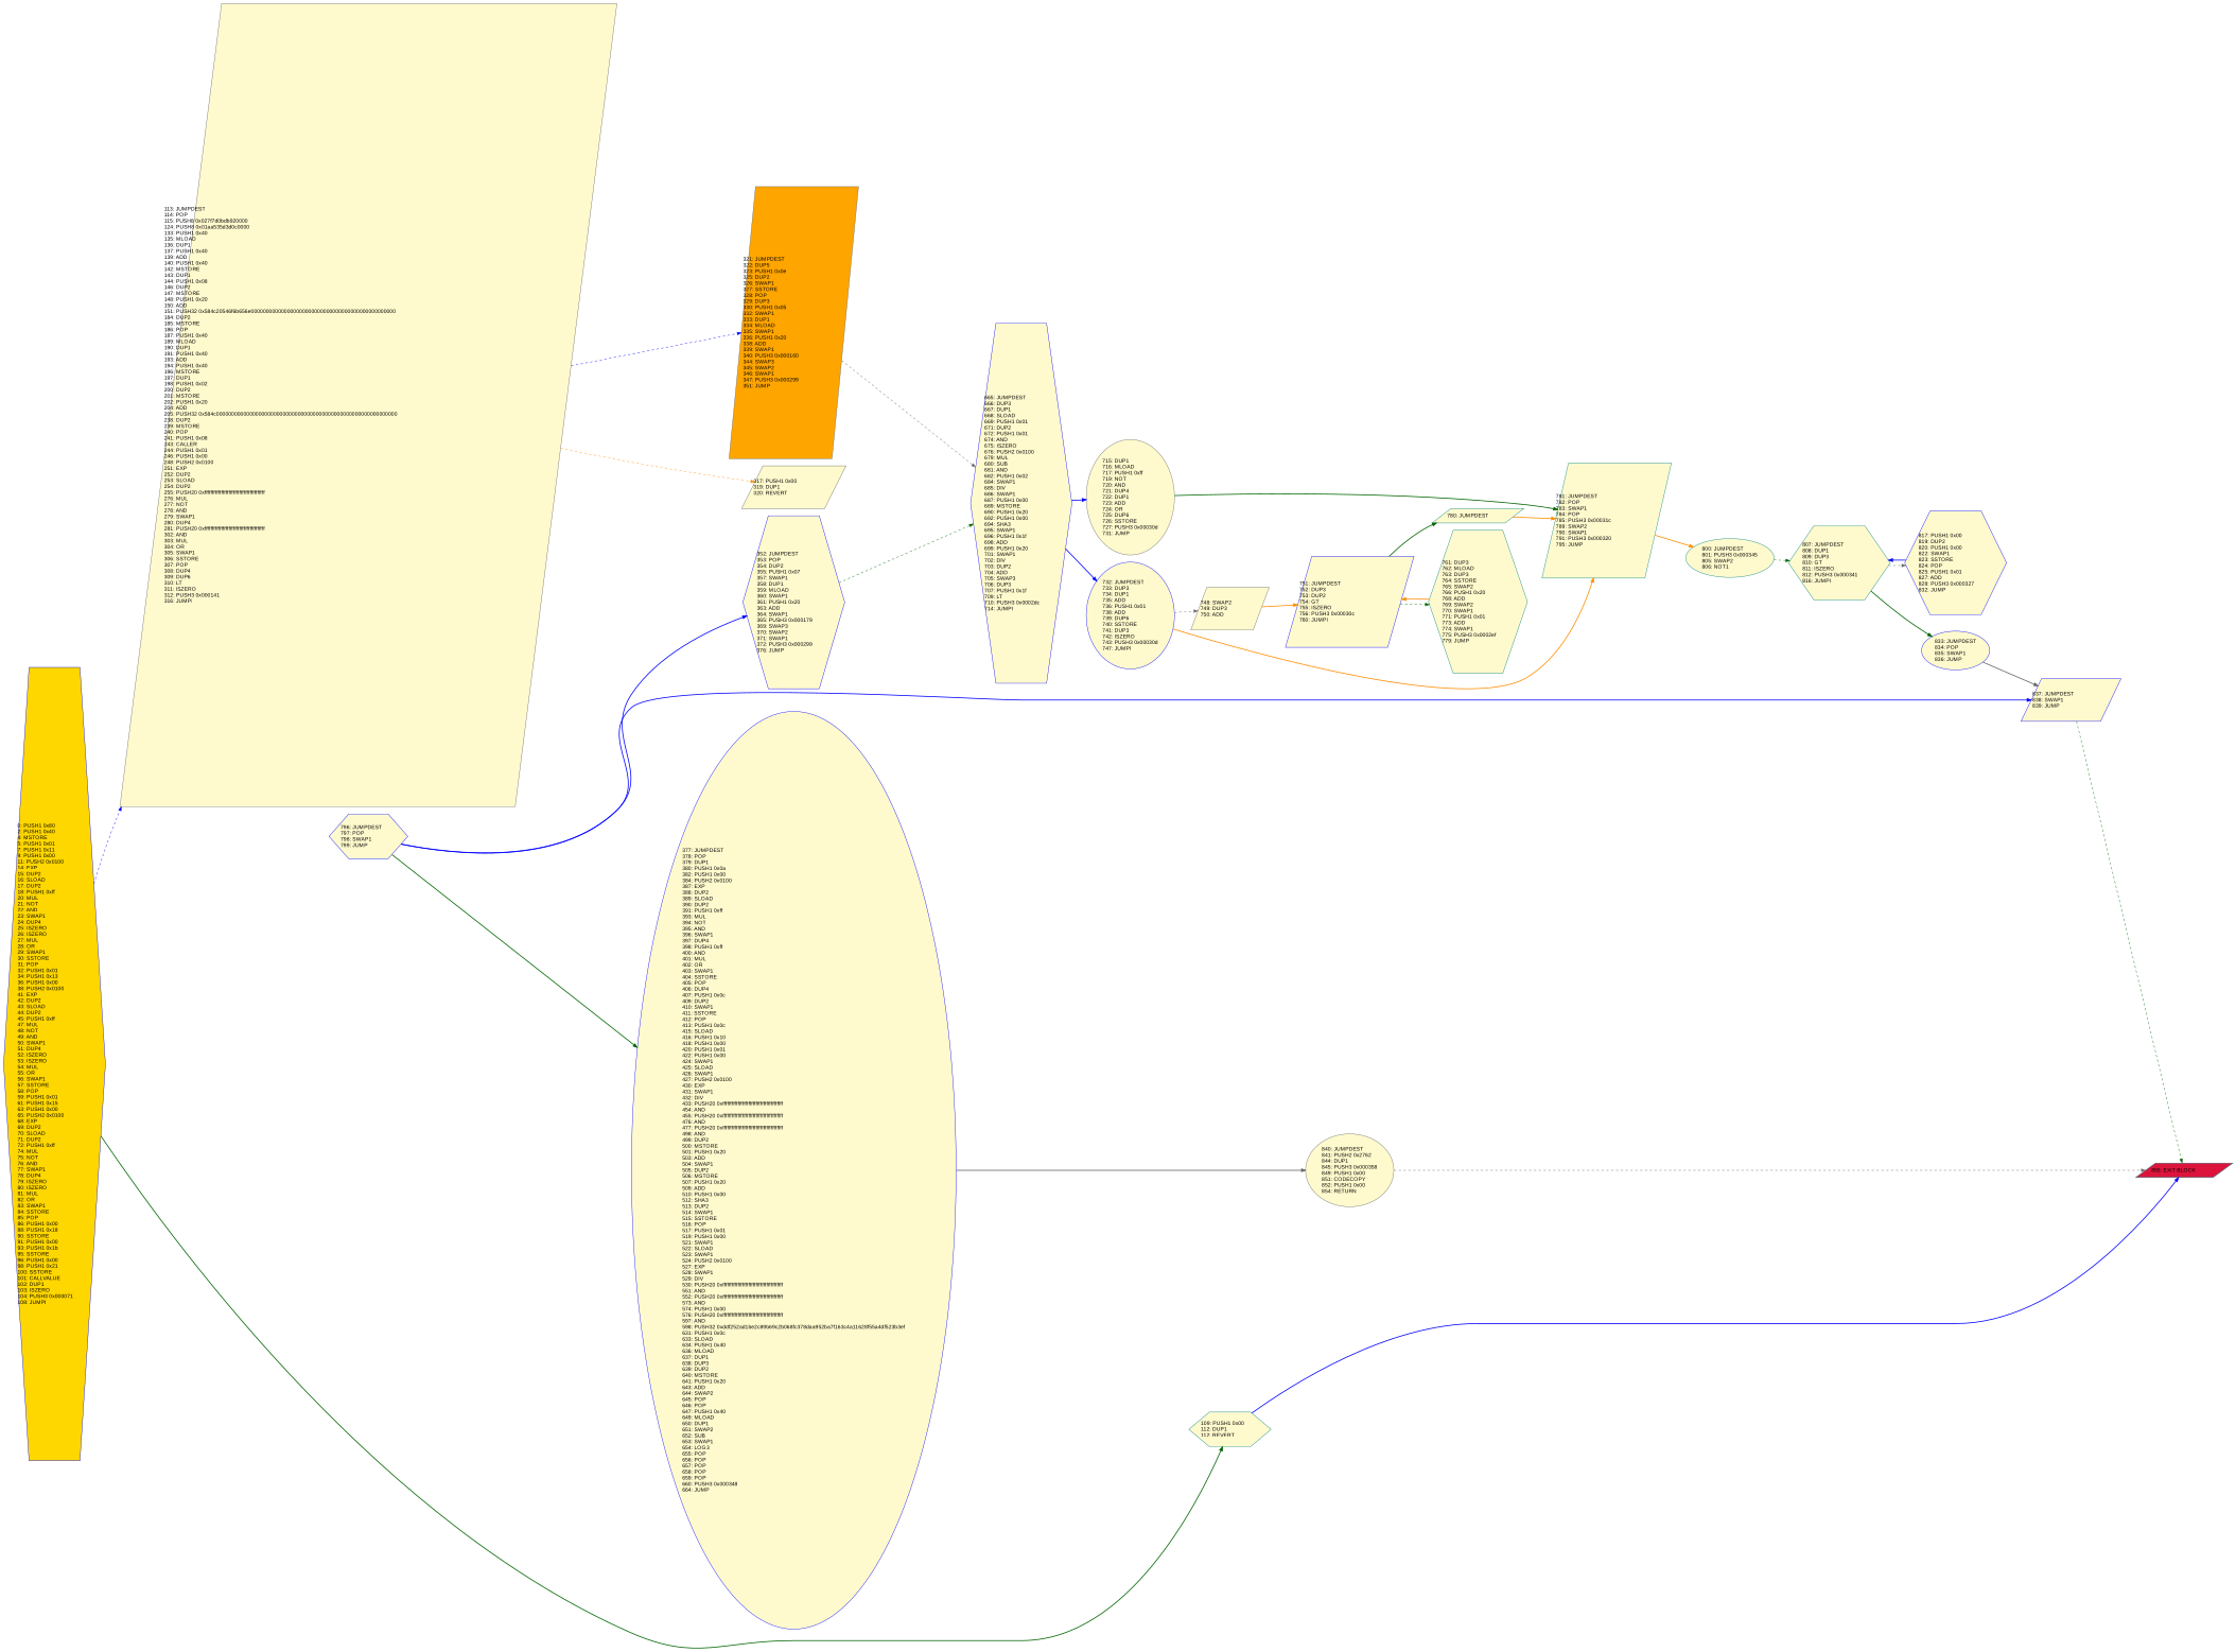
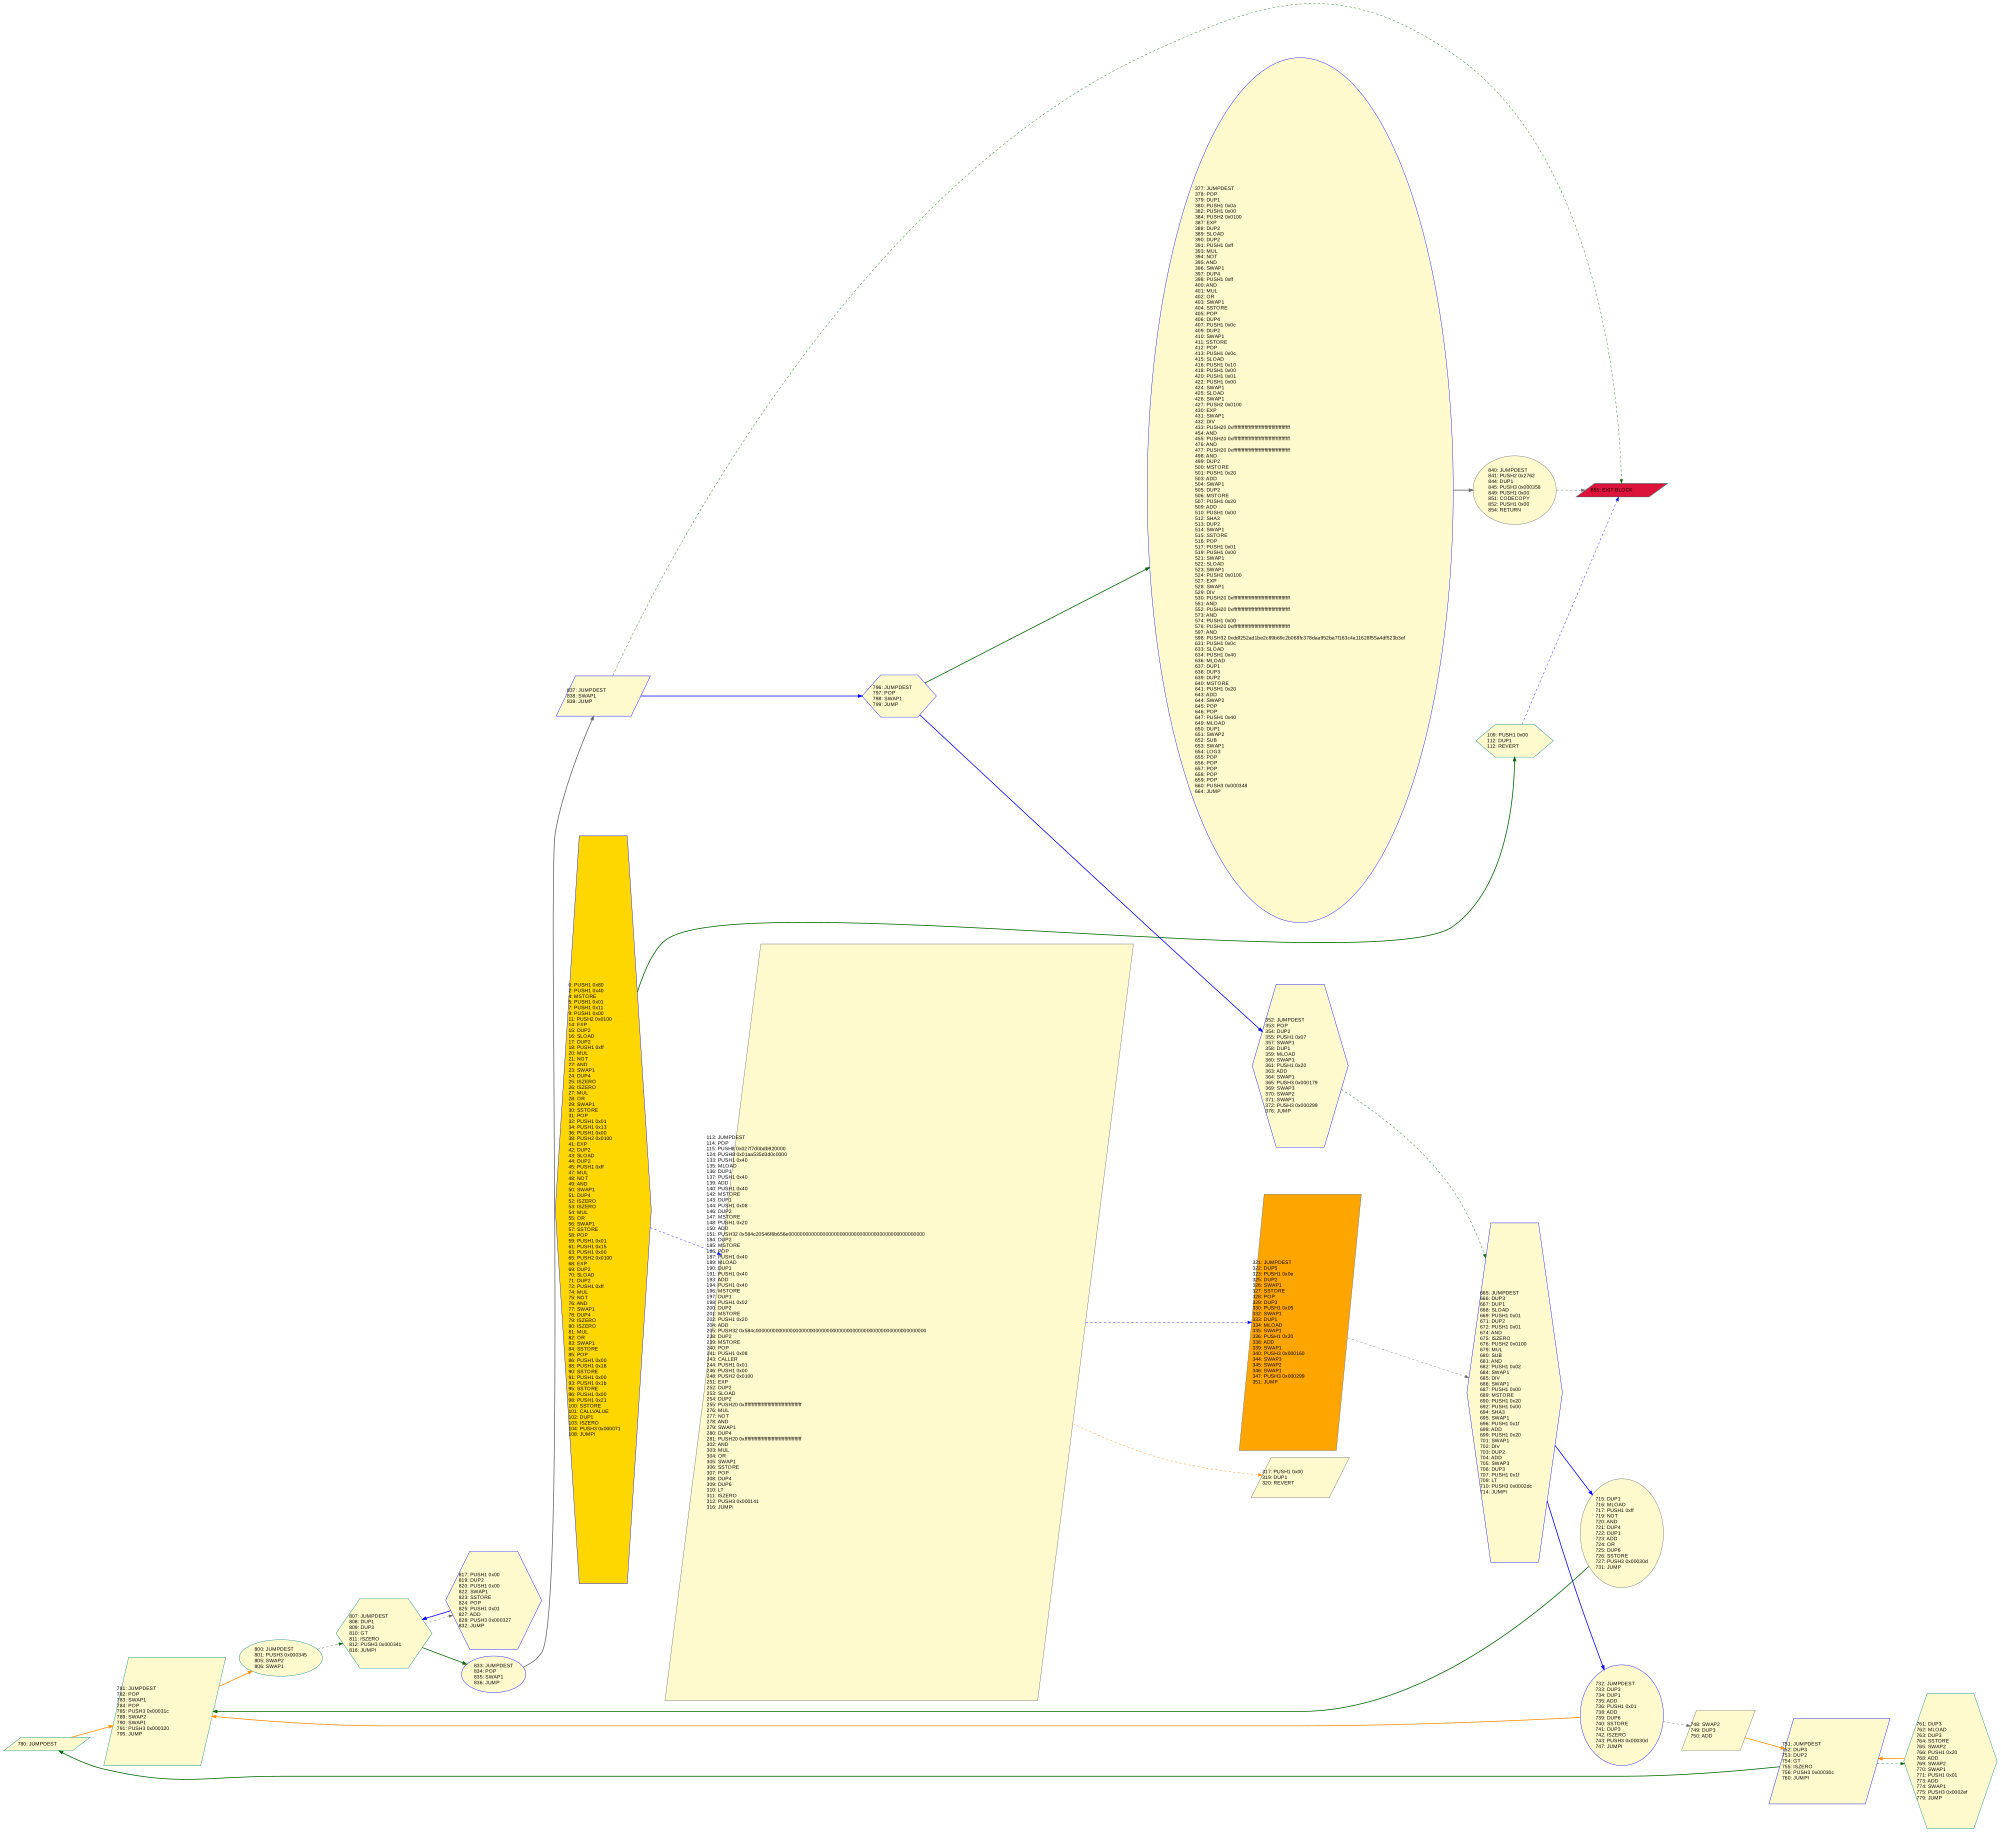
  digraph {
    rankdir=LR
    node [color=blue fillcolor=lemonchiffon fontcolor=black fontname=arial shape=parallelogram style=filled]
    edge [color=darkgreen style=bold]
    n1 [color=teal label="780: JUMPDEST\l"]
    n2 [color=teal label="781: JUMPDEST\l782: POP\l783: SWAP1\l784: POP\l785: PUSH3 0x00031c\l789: SWAP2\l790: SWAP1\l791: PUSH3 0x000320\l795: JUMP\l"]
-   n3 [color=teal label="800: JUMPDEST\l801: PUSH3 0x000345\l805: SWAP2\l806: NOT1\l" shape=ellipse]
+   n3 [color=teal label="800: JUMPDEST\l801: PUSH3 0x000345\l805: SWAP2\l806: SWAP1\l" shape=ellipse]
    n4 [fillcolor=gold label="0: PUSH1 0x80\l2: PUSH1 0x40\l4: MSTORE\l5: PUSH1 0x01\l7: PUSH1 0x11\l9: PUSH1 0x00\l11: PUSH2 0x0100\l14: EXP\l15: DUP2\l16: SLOAD\l17: DUP2\l18: PUSH1 0xff\l20: MUL\l21: NOT\l22: AND\l23: SWAP1\l24: DUP4\l25: ISZERO\l26: ISZERO\l27: MUL\l28: OR\l29: SWAP1\l30: SSTORE\l31: POP\l32: PUSH1 0x01\l34: PUSH1 0x13\l36: PUSH1 0x00\l38: PUSH2 0x0100\l41: EXP\l42: DUP2\l43: SLOAD\l44: DUP2\l45: PUSH1 0xff\l47: MUL\l48: NOT\l49: AND\l50: SWAP1\l51: DUP4\l52: ISZERO\l53: ISZERO\l54: MUL\l55: OR\l56: SWAP1\l57: SSTORE\l58: POP\l59: PUSH1 0x01\l61: PUSH1 0x15\l63: PUSH1 0x00\l65: PUSH2 0x0100\l68: EXP\l69: DUP2\l70: SLOAD\l71: DUP2\l72: PUSH1 0xff\l74: MUL\l75: NOT\l76: AND\l77: SWAP1\l78: DUP4\l79: ISZERO\l80: ISZERO\l81: MUL\l82: OR\l83: SWAP1\l84: SSTORE\l85: POP\l86: PUSH1 0x00\l88: PUSH1 0x18\l90: SSTORE\l91: PUSH1 0x00\l93: PUSH1 0x1b\l95: SSTORE\l96: PUSH1 0x00\l98: PUSH1 0x21\l100: SSTORE\l101: CALLVALUE\l102: DUP1\l103: ISZERO\l104: PUSH3 0x000071\l108: JUMPI\l" shape=hexagon]
    n5 [color=teal label="109: PUSH1 0x00\l112: DUP1\l112: REVERT\l" shape=hexagon]
    n6 [color=gray40 label="113: JUMPDEST\l114: POP\l115: PUSH8 0x027f7d0bdb920000\l124: PUSH8 0x01aa535d3d0c0000\l133: PUSH1 0x40\l135: MLOAD\l136: DUP1\l137: PUSH1 0x40\l139: ADD\l140: PUSH1 0x40\l142: MSTORE\l143: DUP1\l144: PUSH1 0x08\l146: DUP2\l147: MSTORE\l148: PUSH1 0x20\l150: ADD\l151: PUSH32 0x584c20546f6b656e000000000000000000000000000000000000000000000000\l184: DUP2\l185: MSTORE\l186: POP\l187: PUSH1 0x40\l189: MLOAD\l190: DUP1\l191: PUSH1 0x40\l193: ADD\l194: PUSH1 0x40\l196: MSTORE\l197: DUP1\l198: PUSH1 0x02\l200: DUP2\l201: MSTORE\l202: PUSH1 0x20\l204: ADD\l205: PUSH32 0x584c000000000000000000000000000000000000000000000000000000000000\l238: DUP2\l239: MSTORE\l240: POP\l241: PUSH1 0x08\l243: CALLER\l244: PUSH1 0x01\l246: PUSH1 0x00\l248: PUSH2 0x0100\l251: EXP\l252: DUP2\l253: SLOAD\l254: DUP2\l255: PUSH20 0xffffffffffffffffffffffffffffffffffffffff\l276: MUL\l277: NOT\l278: AND\l279: SWAP1\l280: DUP4\l281: PUSH20 0xffffffffffffffffffffffffffffffffffffffff\l302: AND\l303: MUL\l304: OR\l305: SWAP1\l306: SSTORE\l307: POP\l308: DUP4\l309: DUP6\l310: LT\l311: ISZERO\l312: PUSH3 0x000141\l316: JUMPI\l"]
    n7 [color=teal fillcolor=crimson label="855: EXIT BLOCK\l"]
    n8 [color=gray40 fillcolor=orange label="321: JUMPDEST\l322: DUP5\l323: PUSH1 0x0e\l325: DUP2\l326: SWAP1\l327: SSTORE\l328: POP\l329: DUP3\l330: PUSH1 0x05\l332: SWAP1\l333: DUP1\l334: MLOAD\l335: SWAP1\l336: PUSH1 0x20\l338: ADD\l339: SWAP1\l340: PUSH3 0x000160\l344: SWAP3\l345: SWAP2\l346: SWAP1\l347: PUSH3 0x000299\l351: JUMP\l"]
    n9 [color=gray40 label="317: PUSH1 0x00\l319: DUP1\l320: REVERT\l"]
    n10 [label="665: JUMPDEST\l666: DUP3\l667: DUP1\l668: SLOAD\l669: PUSH1 0x01\l671: DUP2\l672: PUSH1 0x01\l674: AND\l675: ISZERO\l676: PUSH2 0x0100\l679: MUL\l680: SUB\l681: AND\l682: PUSH1 0x02\l684: SWAP1\l685: DIV\l686: SWAP1\l687: PUSH1 0x00\l689: MSTORE\l690: PUSH1 0x20\l692: PUSH1 0x00\l694: SHA3\l695: SWAP1\l696: PUSH1 0x1f\l698: ADD\l699: PUSH1 0x20\l701: SWAP1\l702: DIV\l703: DUP2\l704: ADD\l705: SWAP3\l706: DUP3\l707: PUSH1 0x1f\l709: LT\l710: PUSH3 0x0002dc\l714: JUMPI\l" shape=hexagon]
    n11 [color=gray40 label="715: DUP1\l716: MLOAD\l717: PUSH1 0xff\l719: NOT\l720: AND\l721: DUP4\l722: DUP1\l723: ADD\l724: OR\l725: DUP6\l726: SSTORE\l727: PUSH3 0x00030d\l731: JUMP\l" shape=ellipse]
    n12 [label="732: JUMPDEST\l733: DUP3\l734: DUP1\l735: ADD\l736: PUSH1 0x01\l738: ADD\l739: DUP6\l740: SSTORE\l741: DUP3\l742: ISZERO\l743: PUSH3 0x00030d\l747: JUMPI\l" shape=ellipse]
    n13 [label="796: JUMPDEST\l797: POP\l798: SWAP1\l799: JUMP\l" shape=hexagon]
    n14 [label="377: JUMPDEST\l378: POP\l379: DUP1\l380: PUSH1 0x0a\l382: PUSH1 0x00\l384: PUSH2 0x0100\l387: EXP\l388: DUP2\l389: SLOAD\l390: DUP2\l391: PUSH1 0xff\l393: MUL\l394: NOT\l395: AND\l396: SWAP1\l397: DUP4\l398: PUSH1 0xff\l400: AND\l401: MUL\l402: OR\l403: SWAP1\l404: SSTORE\l405: POP\l406: DUP4\l407: PUSH1 0x0c\l409: DUP2\l410: SWAP1\l411: SSTORE\l412: POP\l413: PUSH1 0x0c\l415: SLOAD\l416: PUSH1 0x10\l418: PUSH1 0x00\l420: PUSH1 0x01\l422: PUSH1 0x00\l424: SWAP1\l425: SLOAD\l426: SWAP1\l427: PUSH2 0x0100\l430: EXP\l431: SWAP1\l432: DIV\l433: PUSH20 0xffffffffffffffffffffffffffffffffffffffff\l454: AND\l455: PUSH20 0xffffffffffffffffffffffffffffffffffffffff\l476: AND\l477: PUSH20 0xffffffffffffffffffffffffffffffffffffffff\l498: AND\l499: DUP2\l500: MSTORE\l501: PUSH1 0x20\l503: ADD\l504: SWAP1\l505: DUP2\l506: MSTORE\l507: PUSH1 0x20\l509: ADD\l510: PUSH1 0x00\l512: SHA3\l513: DUP2\l514: SWAP1\l515: SSTORE\l516: POP\l517: PUSH1 0x01\l519: PUSH1 0x00\l521: SWAP1\l522: SLOAD\l523: SWAP1\l524: PUSH2 0x0100\l527: EXP\l528: SWAP1\l529: DIV\l530: PUSH20 0xffffffffffffffffffffffffffffffffffffffff\l551: AND\l552: PUSH20 0xffffffffffffffffffffffffffffffffffffffff\l573: AND\l574: PUSH1 0x00\l576: PUSH20 0xffffffffffffffffffffffffffffffffffffffff\l597: AND\l598: PUSH32 0xddf252ad1be2c89b69c2b068fc378daa952ba7f163c4a11628f55a4df523b3ef\l631: PUSH1 0x0c\l633: SLOAD\l634: PUSH1 0x40\l636: MLOAD\l637: DUP1\l638: DUP3\l639: DUP2\l640: MSTORE\l641: PUSH1 0x20\l643: ADD\l644: SWAP2\l645: POP\l646: POP\l647: PUSH1 0x40\l649: MLOAD\l650: DUP1\l651: SWAP2\l652: SUB\l653: SWAP1\l654: LOG3\l655: POP\l656: POP\l657: POP\l658: POP\l659: POP\l660: PUSH3 0x000348\l664: JUMP\l" shape=ellipse]
    n15 [label="352: JUMPDEST\l353: POP\l354: DUP2\l355: PUSH1 0x07\l357: SWAP1\l358: DUP1\l359: MLOAD\l360: SWAP1\l361: PUSH1 0x20\l363: ADD\l364: SWAP1\l365: PUSH3 0x000179\l369: SWAP3\l370: SWAP2\l371: SWAP1\l372: PUSH3 0x000299\l376: JUMP\l" shape=hexagon]
    n16 [color=gray40 label="840: JUMPDEST\l841: PUSH2 0x2762\l844: DUP1\l845: PUSH3 0x000358\l849: PUSH1 0x00\l851: CODECOPY\l852: PUSH1 0x00\l854: RETURN\l" shape=ellipse]
    n17 [color=teal label="761: DUP3\l762: MLOAD\l763: DUP3\l764: SSTORE\l765: SWAP2\l766: PUSH1 0x20\l768: ADD\l769: SWAP2\l770: SWAP1\l771: PUSH1 0x01\l773: ADD\l774: SWAP1\l775: PUSH3 0x0002ef\l779: JUMP\l" shape=hexagon]
    n18 [label="751: JUMPDEST\l752: DUP3\l753: DUP2\l754: GT\l755: ISZERO\l756: PUSH3 0x00030c\l760: JUMPI\l"]
    n19 [color=gray40 label="748: SWAP2\l749: DUP3\l750: ADD\l"]
    n20 [label="837: JUMPDEST\l838: SWAP1\l839: JUMP\l"]
    n21 [label="833: JUMPDEST\l834: POP\l835: SWAP1\l836: JUMP\l" shape=ellipse]
    n22 [color=teal label="807: JUMPDEST\l808: DUP1\l809: DUP3\l810: GT\l811: ISZERO\l812: PUSH3 0x000341\l816: JUMPI\l" shape=hexagon]
    n23 [label="817: PUSH1 0x00\l819: DUP2\l820: PUSH1 0x00\l822: SWAP1\l823: SSTORE\l824: POP\l825: PUSH1 0x01\l827: ADD\l828: PUSH3 0x000327\l832: JUMP\l" shape=hexagon]
    n1 -> n2 [color=darkorange]
    n2 -> n3 [color=darkorange]
    n3 -> n22 [style=dashed]
    n4 -> n5
    n4 -> n6 [color=blue style=dashed]
-   n5 -> n7 [color=blue]
+   n5 -> n7 [color=blue style=dashed]
    n6 -> n8 [color=blue style=dashed]
    n6 -> n9 [color=darkorange style=dashed]
    n8 -> n10 [color=gray40 style=dashed]
    n10 -> n11 [color=blue]
    n10 -> n12 [color=blue]
    n11 -> n2
    n12 -> n2 [color=darkorange]
    n12 -> n19 [color=gray40 style=dashed]
    n13 -> n14
    n13 -> n15 [color=blue]
    n14 -> n16 [color=gray40]
    n15 -> n10 [style=dashed]
    n16 -> n7 [color=gray40 style=dashed]
    n17 -> n18 [color=darkorange]
    n18 -> n1
    n18 -> n17 [style=dashed]
    n19 -> n18 [color=darkorange]
    n20 -> n7 [style=dashed]
-   n13 -> n20 [color=blue]
+   n20 -> n13 [color=blue]
    n21 -> n20 [color=gray40]
    n22 -> n21
    n22 -> n23 [color=gray40 style=dashed]
    n23 -> n22 [color=blue]
  }
